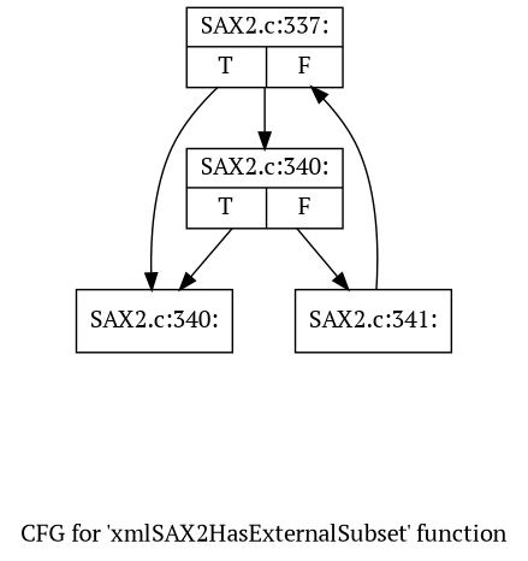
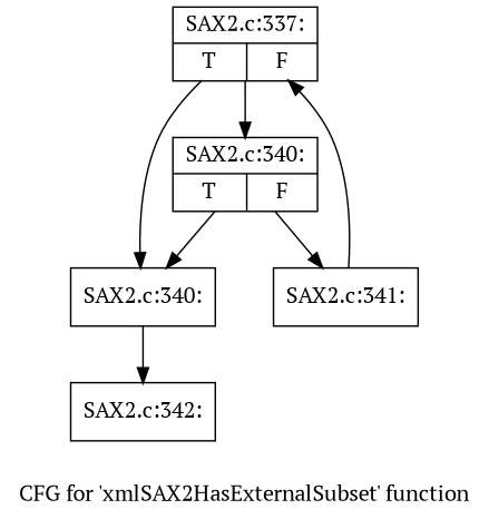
  digraph {
    fontname="PT Serif"
    label="CFG for 'xmlSAX2HasExternalSubset' function"
    node [fontname="PT Serif" shape=record]
    edge [fontname="PT Serif"]
    n1 [label="{SAX2.c:337:|{<s0>T|<s1>F}}"]
    n2 [label="{SAX2.c:340:}"]
    n3 [label="{SAX2.c:340:|{<s0>T|<s1>F}}"]
+   n4 [label="{SAX2.c:342:}"]
    n5 [label="{SAX2.c:341:}"]
    n1 -> n2
    n1 -> n3
+   n2 -> n4
    n3 -> n2
    n3 -> n5
    n5 -> n1
  }
